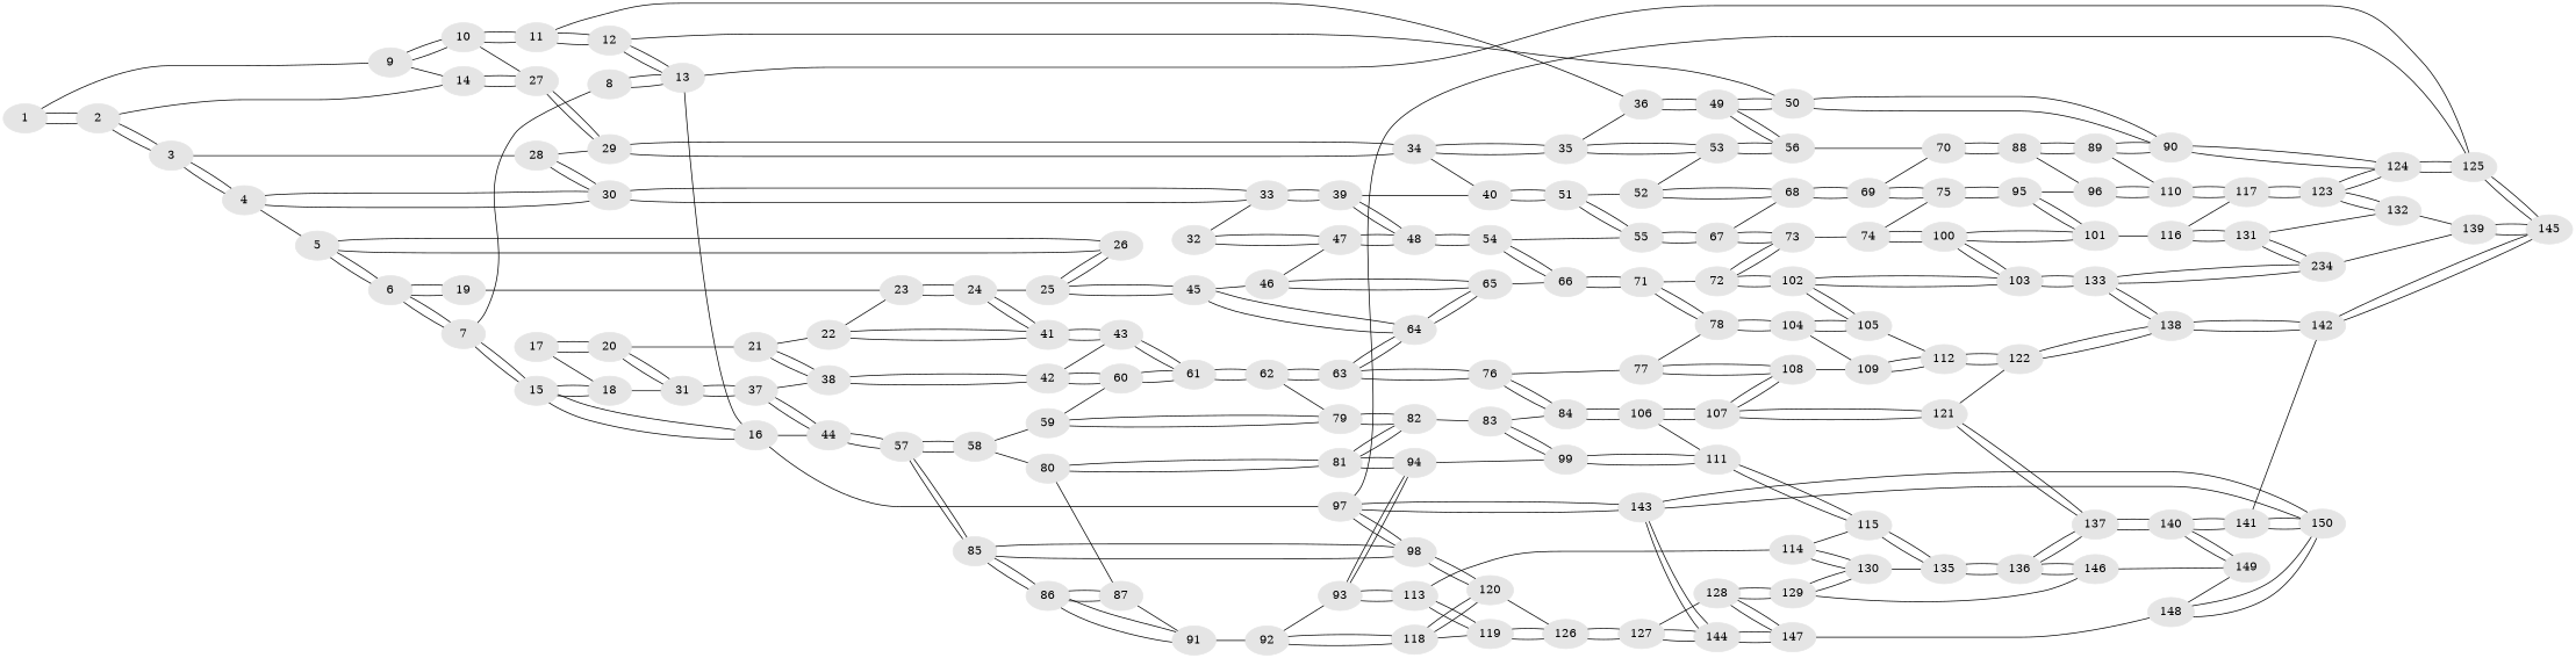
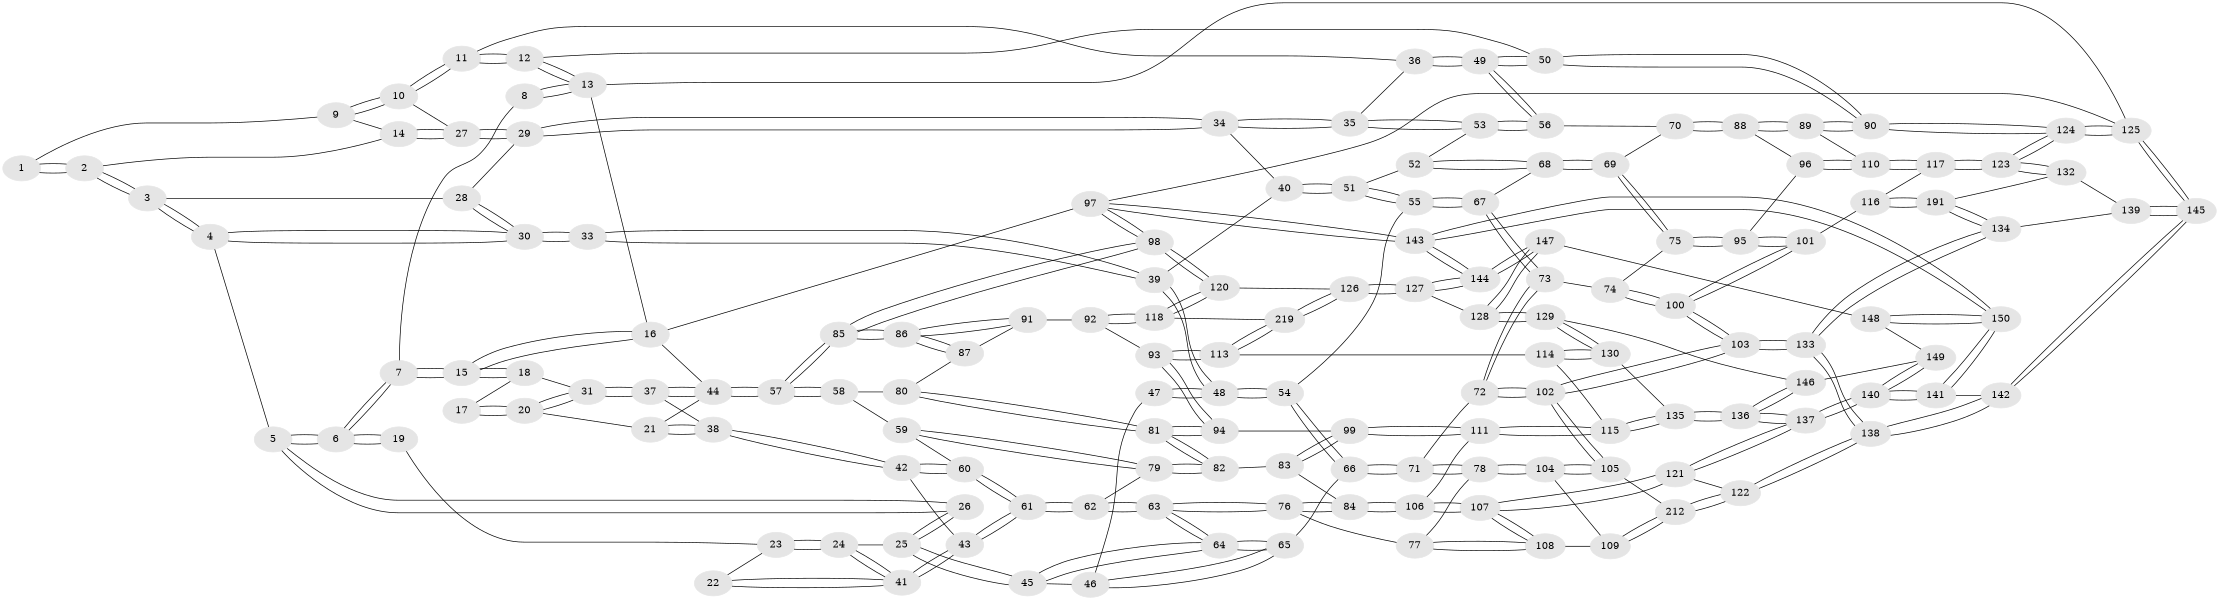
  graph {
    rankdir=LR
    node [color=gray90 style=filled]
    1
    2
    9
    3
    14
    10
    4
    28
    27
    5
    30
    29
    6
    26
    33
    7
    19
    8
    15
    23
    13
    16
    18
    125
    11
    12
    36
    50
    49
    90
    44
    97
    145
    31
    57
    98
    143
    17
    20
    21
    37
    24
    22
    38
    41
    42
    43
    25
    45
    46
    64
-   32
    47
    34
    35
    40
    39
    48
    53
    51
    56
    60
    54
    52
    55
    61
    62
    58
    85
    65
    66
    70
    124
    68
    67
    69
    71
    73
    88
    59
    80
    86
    79
    81
    87
    82
    63
    76
    77
    84
    72
    78
    74
    75
    95
    89
    96
    102
    104
    103
    105
    100
    101
    108
    106
    109
    83
    94
    91
    99
    111
    107
    120
    92
    110
    117
    93
    118
    113
-   119
+   119 [label=219]
    114
    116
    144
    150
    126
    115
    133
-   131
-   112
+   131 [label=191]
+   112 [label=212]
    138
-   134 [label=234]
+   134
    122
    121
    137
    123
    135
    130
    136
    132
    127
    140
    142
    139
    128
    129
    147
    146
    148
    149
    141
    1 -- 2
    1 -- 2
    1 -- 9
    2 -- 3
    2 -- 3
    2 -- 14
    9 -- 14
    9 -- 10
    9 -- 10
    3 -- 4
    3 -- 4
    3 -- 28
    14 -- 27
    14 -- 27
    10 -- 27
    10 -- 11
    10 -- 11
    4 -- 5
    4 -- 30
    4 -- 30
    28 -- 30
    28 -- 30
    28 -- 29
    27 -- 29
    27 -- 29
    5 -- 6
    5 -- 6
    5 -- 26
    5 -- 26
    30 -- 33
    30 -- 33
    29 -- 34
    29 -- 34
    6 -- 7
    6 -- 7
    6 -- 19
    6 -- 19
    33 -- 39
    33 -- 39
    7 -- 8
    7 -- 15
    7 -- 15
    19 -- 23
    8 -- 13
    8 -- 13
    15 -- 16
    15 -- 16
    15 -- 18
    15 -- 18
    23 -- 24
    23 -- 24
    13 -- 16
    13 -- 125
    16 -- 44
    16 -- 97
    18 -- 31
    125 -- 145
    125 -- 145
    11 -- 12
    11 -- 12
    11 -- 36
    12 -- 13
    12 -- 13
    12 -- 50
    36 -- 49
    36 -- 49
    50 -- 90
    50 -- 90
    49 -- 50
    49 -- 50
    49 -- 56
    49 -- 56
    90 -- 124
    90 -- 124
    44 -- 57
    44 -- 57
    97 -- 125
    97 -- 98
    97 -- 98
    97 -- 143
    97 -- 143
    31 -- 37
    31 -- 37
    57 -- 58
    57 -- 58
    57 -- 85
    57 -- 85
    98 -- 120
    98 -- 120
    143 -- 144
    143 -- 144
    143 -- 150
    143 -- 150
    17 -- 18
    17 -- 20
    17 -- 20
    20 -- 31
    20 -- 31
    20 -- 21
-   21 -- 22
+   21 -- 44
    21 -- 38
    21 -- 38
    37 -- 44
    37 -- 44
    37 -- 38
    24 -- 41
    24 -- 41
    24 -- 25
    22 -- 23
    22 -- 41
    22 -- 41
    38 -- 42
    38 -- 42
    41 -- 43
    41 -- 43
    42 -- 43
    42 -- 60
    42 -- 60
    43 -- 61
    43 -- 61
    25 -- 26
    25 -- 26
    25 -- 45
    25 -- 45
    45 -- 46
    45 -- 64
    45 -- 64
    46 -- 47
    46 -- 65
    46 -- 65
    64 -- 65
    64 -- 65
-   32 -- 33
-   32 -- 47
-   32 -- 47
    47 -- 48
    47 -- 48
    34 -- 35
    34 -- 35
    34 -- 40
    35 -- 36
    35 -- 53
    35 -- 53
    40 -- 51
    40 -- 51
    39 -- 40
    39 -- 48
    39 -- 48
    48 -- 54
    48 -- 54
    53 -- 56
    53 -- 56
    51 -- 52
    51 -- 55
    51 -- 55
    56 -- 70
    60 -- 61
    60 -- 61
    54 -- 55
    54 -- 66
    54 -- 66
    52 -- 53
    52 -- 68
    52 -- 68
    55 -- 67
    55 -- 67
    61 -- 62
    61 -- 62
    62 -- 79
    62 -- 63
    62 -- 63
    58 -- 59
    58 -- 80
    85 -- 98
    85 -- 98
    85 -- 86
    85 -- 86
    65 -- 66
    66 -- 71
    66 -- 71
    70 -- 88
    70 -- 88
    124 -- 125
    124 -- 125
    68 -- 69
    68 -- 69
    67 -- 68
    67 -- 73
    67 -- 73
    69 -- 70
    69 -- 75
    69 -- 75
    71 -- 72
    71 -- 78
    71 -- 78
    73 -- 74
    88 -- 89
    88 -- 89
    88 -- 96
    59 -- 60
    59 -- 79
    59 -- 79
    80 -- 81
    80 -- 81
    80 -- 87
    86 -- 87
    86 -- 87
    86 -- 91
    86 -- 91
    79 -- 82
    79 -- 82
    81 -- 82
    81 -- 82
    81 -- 94
    81 -- 94
    87 -- 91
    82 -- 83
    63 -- 64
    63 -- 64
    63 -- 76
    63 -- 76
    76 -- 77
    76 -- 84
    76 -- 84
    77 -- 78
    77 -- 108
    77 -- 108
    84 -- 106
    84 -- 106
    72 -- 73
    72 -- 73
    72 -- 102
    72 -- 102
    78 -- 104
    78 -- 104
    74 -- 75
    74 -- 100
    74 -- 100
    75 -- 95
    75 -- 95
    95 -- 96
    95 -- 101
    95 -- 101
    89 -- 90
    89 -- 90
    89 -- 110
    96 -- 110
    96 -- 110
    102 -- 103
    102 -- 103
    102 -- 105
    102 -- 105
    104 -- 105
    104 -- 105
    104 -- 109
    103 -- 133
    103 -- 133
    105 -- 112
    100 -- 103
    100 -- 103
    100 -- 101
    100 -- 101
    101 -- 116
    108 -- 109
    106 -- 111
    106 -- 107
    106 -- 107
    109 -- 112
    109 -- 112
    83 -- 84
    83 -- 99
    83 -- 99
    94 -- 99
    91 -- 92
    99 -- 111
    99 -- 111
    111 -- 115
    111 -- 115
    107 -- 108
    107 -- 108
    107 -- 121
    107 -- 121
    120 -- 126
    92 -- 93
    92 -- 118
    92 -- 118
    110 -- 117
    110 -- 117
    117 -- 123
    117 -- 123
    93 -- 94
    93 -- 94
    93 -- 113
    93 -- 113
    118 -- 120
    118 -- 120
    118 -- 119
    113 -- 119
    113 -- 119
    113 -- 114
    119 -- 126
    119 -- 126
    114 -- 115
    114 -- 130
    114 -- 130
    116 -- 117
    116 -- 131
    116 -- 131
    144 -- 147
    144 -- 147
    126 -- 127
    126 -- 127
    115 -- 135
    115 -- 135
    133 -- 138
    133 -- 138
    133 -- 134
    133 -- 134
    131 -- 134
    131 -- 134
    131 -- 132
    112 -- 122
    112 -- 122
    138 -- 142
    138 -- 142
    134 -- 139
    122 -- 138
    122 -- 138
    121 -- 122
    121 -- 137
    121 -- 137
    137 -- 140
    137 -- 140
    123 -- 124
    123 -- 124
    123 -- 132
    123 -- 132
    135 -- 136
    135 -- 136
    130 -- 135
    136 -- 137
    136 -- 137
    136 -- 146
    136 -- 146
    132 -- 139
    127 -- 144
    127 -- 144
    127 -- 128
    140 -- 149
    140 -- 149
    140 -- 141
    140 -- 141
    142 -- 145
    142 -- 145
    139 -- 145
    139 -- 145
    128 -- 129
    128 -- 129
    128 -- 147
    128 -- 147
    129 -- 130
    129 -- 130
    129 -- 146
    147 -- 148
    146 -- 149
    148 -- 150
    148 -- 150
    148 -- 149
    141 -- 150
    141 -- 150
    141 -- 142
  }
